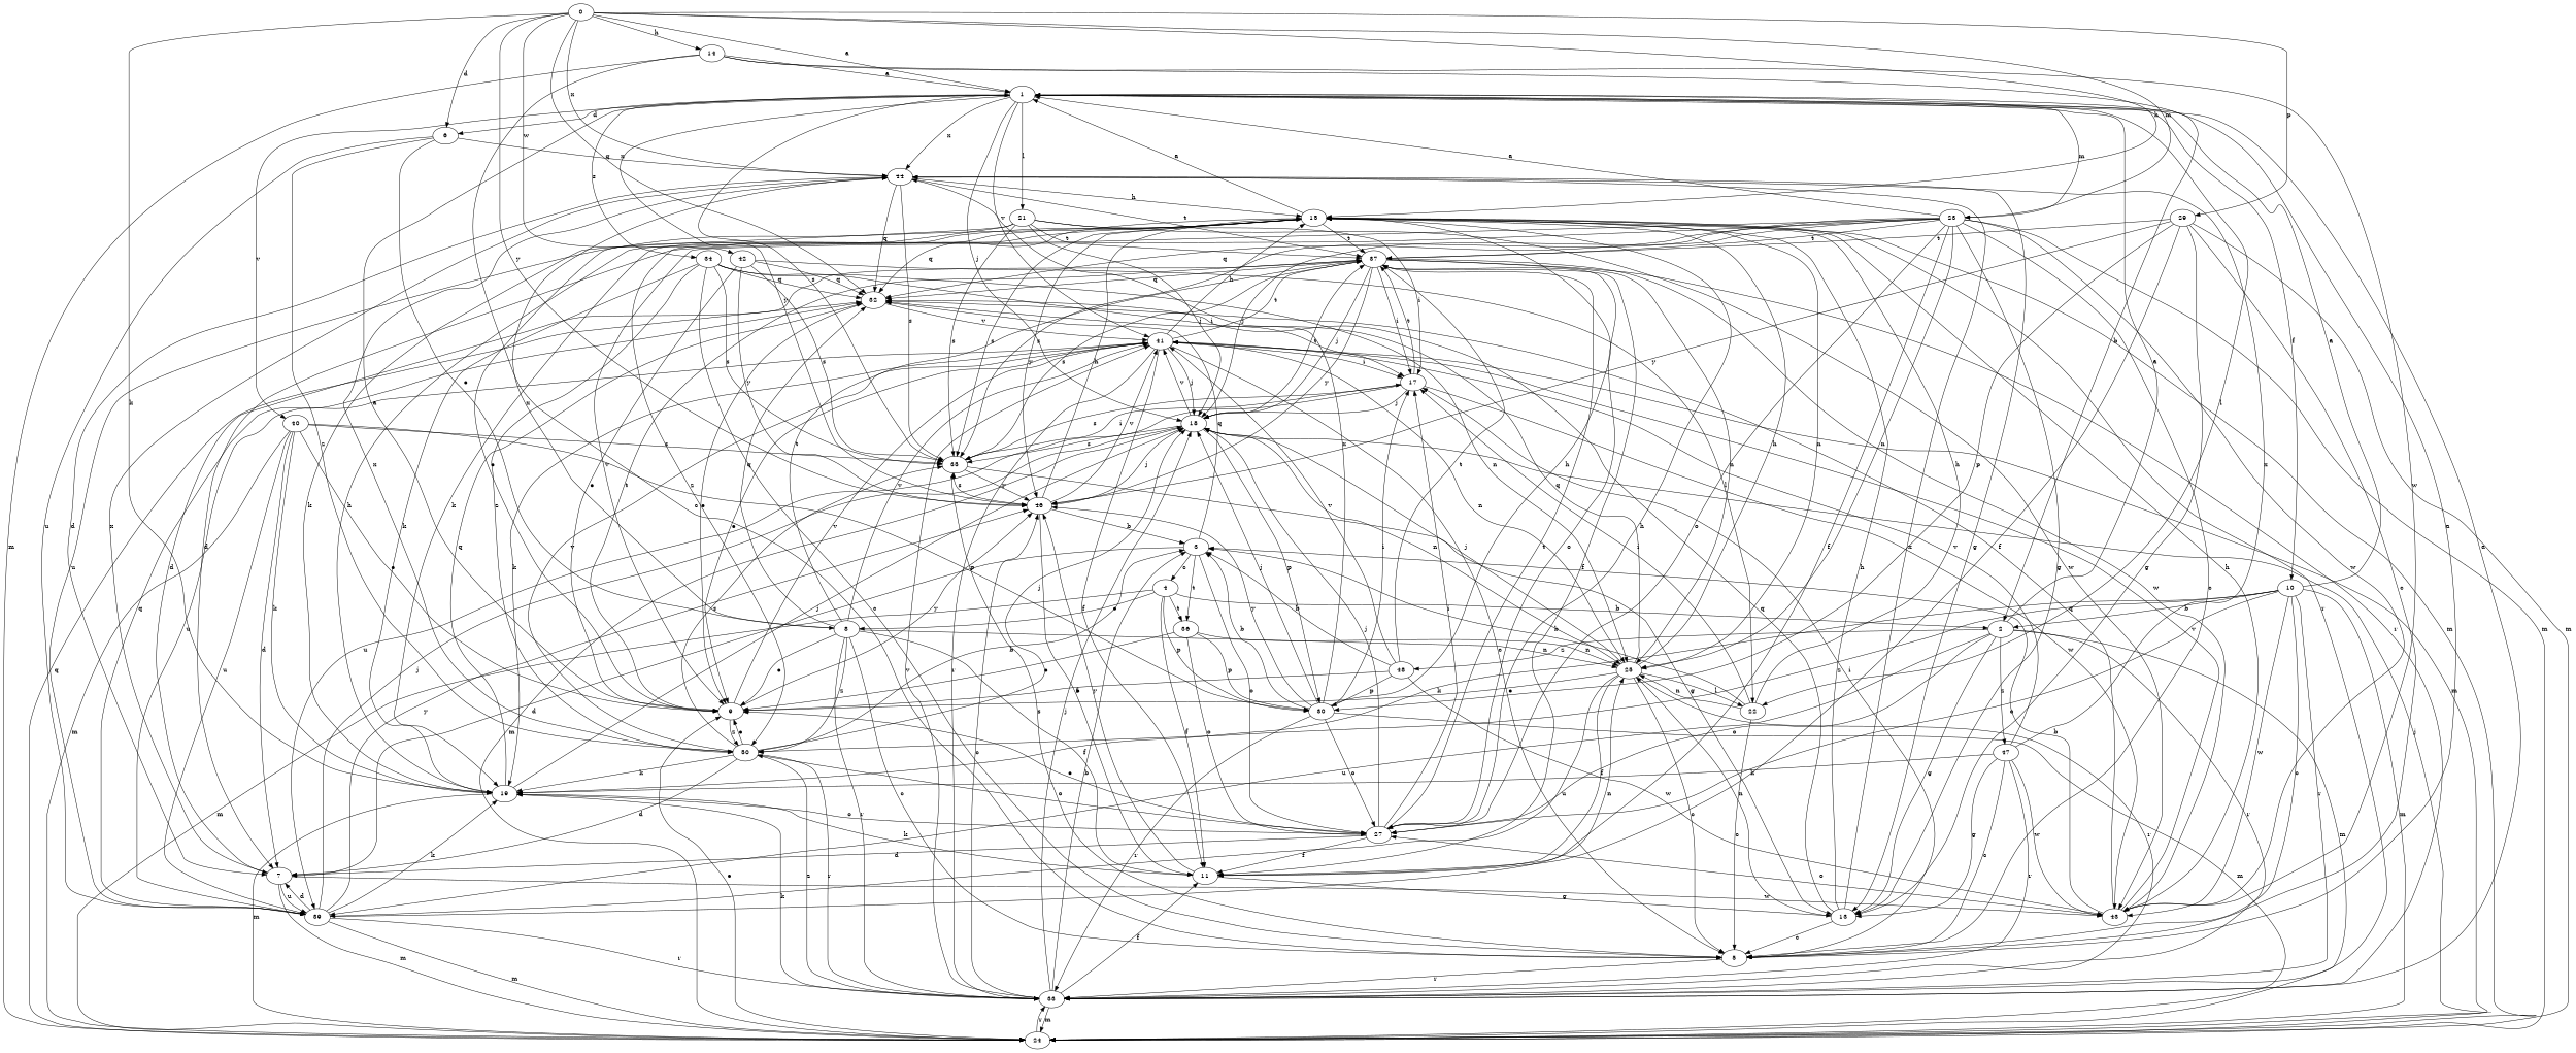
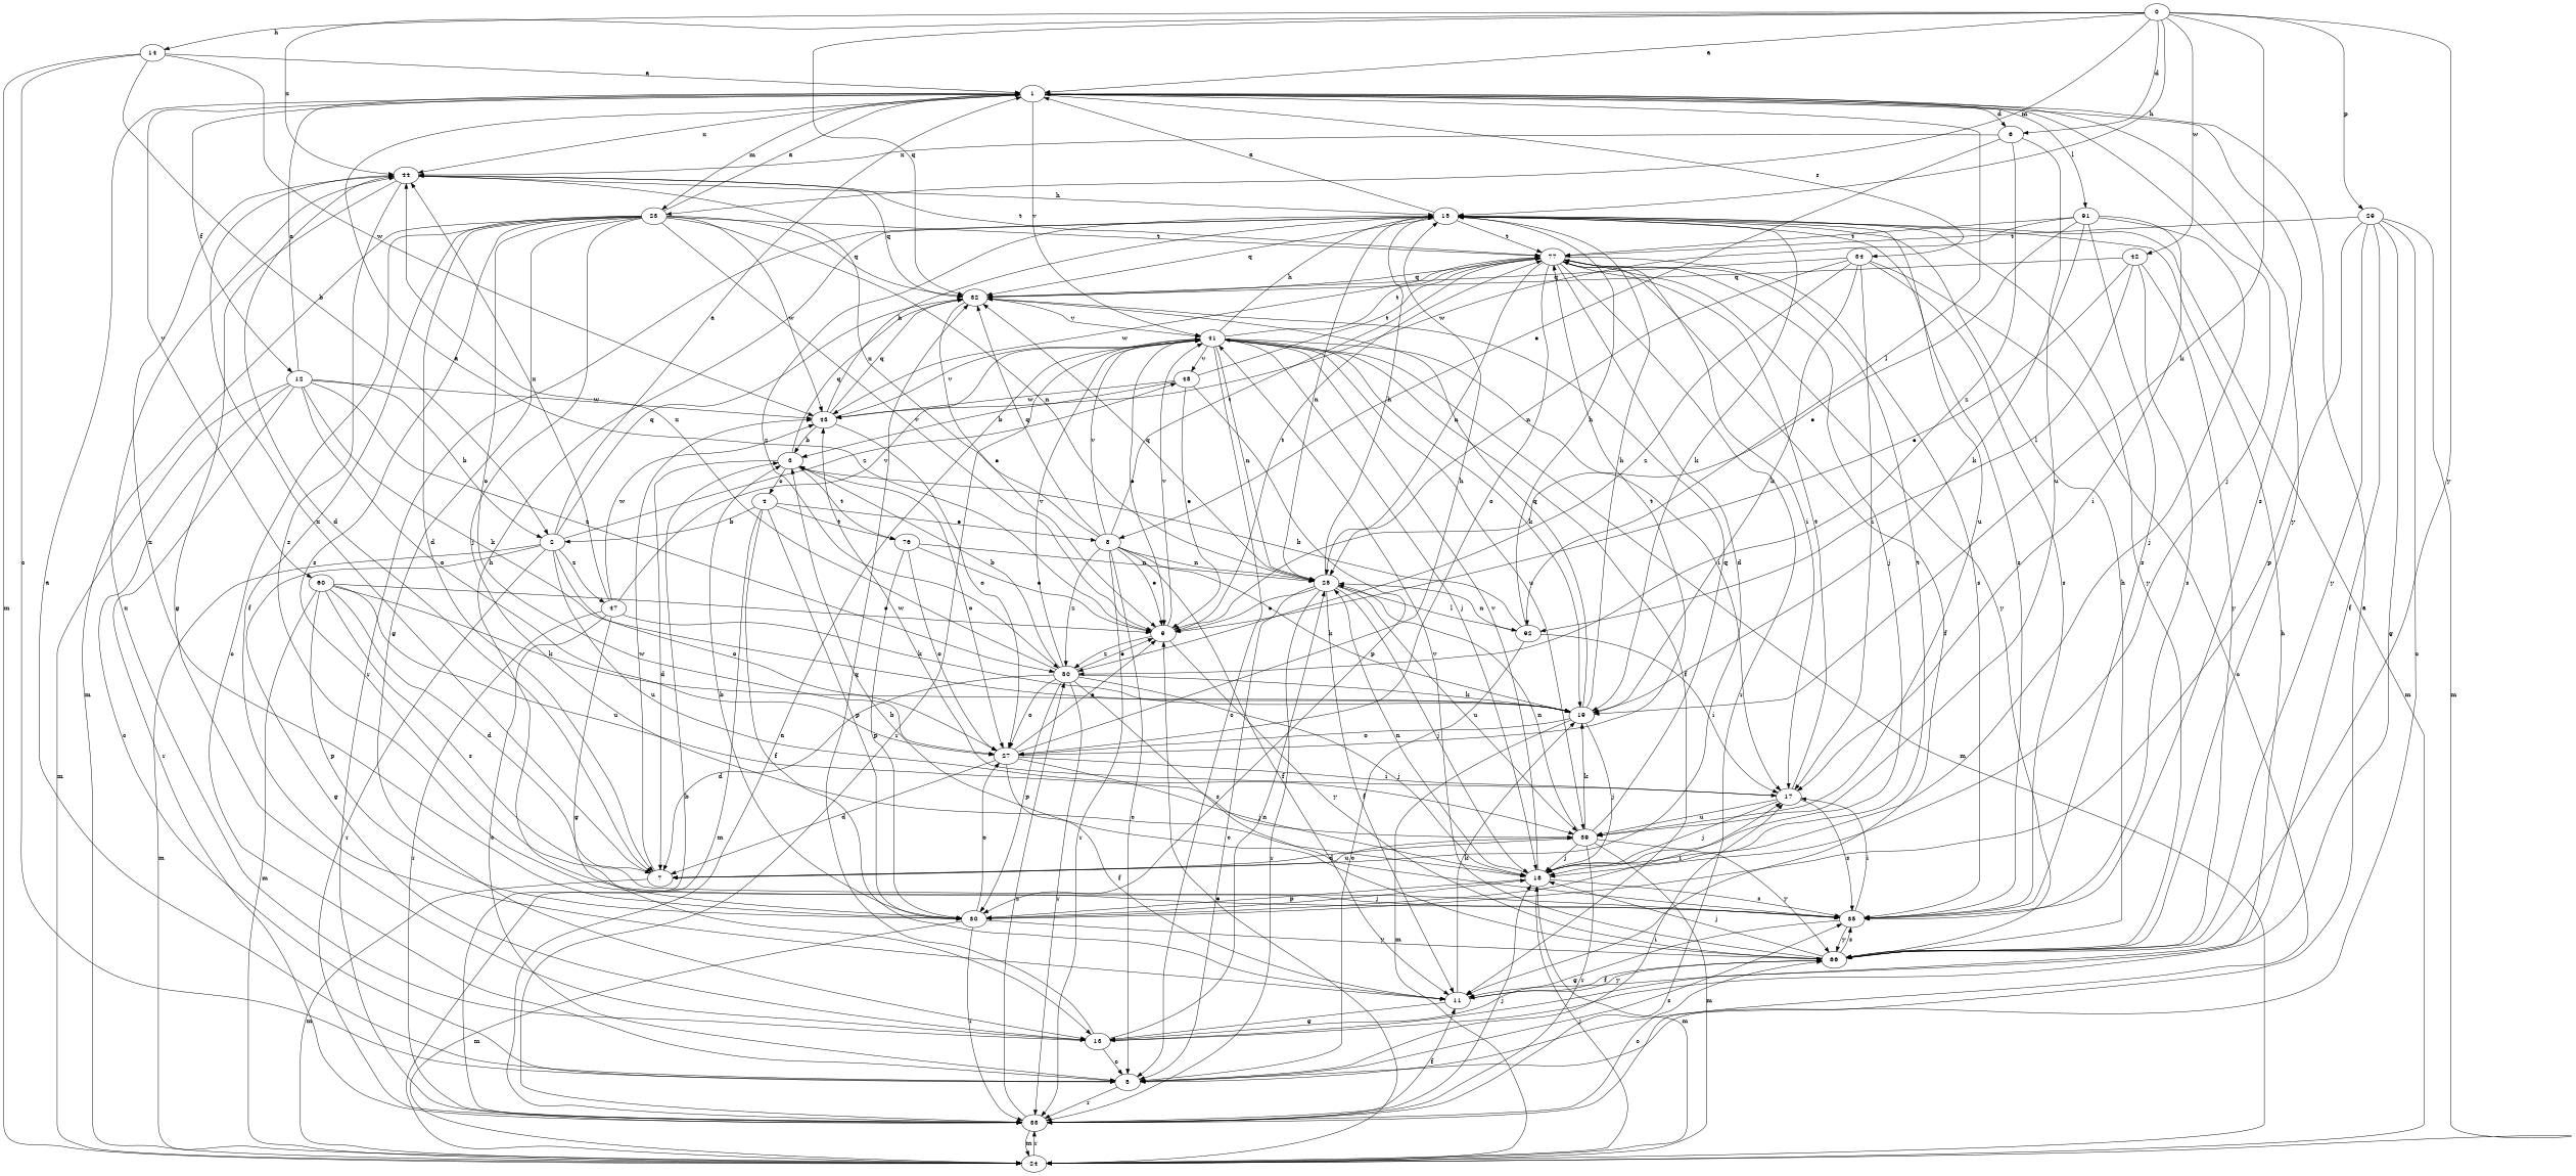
  strict digraph {
    0
    1
    6
    14
    15
    19
    23
    29
    32
    42
    44
-   46
-   10
+   46 [label=66]
+   10 [label=12]
    18
-   21
-   22
+   21 [label=91]
+   22 [label=92]
    34
    35
-   40
+   40 [label=60]
    41
    39
    8
    50
    2
    24
    5
    43
    33
    25
-   37
+   37 [label=77]
    27
    13
    7
    11
    9
    30
    3
    17
    47
    48
    4
-   36
+   36 [label=76]
    0 -> 1 [label=a]
    0 -> 6 [label=d]
    0 -> 14 [label=h]
    0 -> 15 [label=h]
    0 -> 19 [label=k]
    0 -> 23 [label=m]
    0 -> 29 [label=p]
    0 -> 32 [label=q]
    0 -> 42 [label=w]
    0 -> 44 [label=x]
    0 -> 46 [label=y]
    1 -> 6 [label=d]
    1 -> 23 [label=m]
    1 -> 44 [label=x]
    1 -> 46 [label=y]
    1 -> 10 [label=f]
    1 -> 18 [label=j]
    1 -> 21 [label=l]
    1 -> 22 [label=l]
    1 -> 34 [label=s]
    1 -> 35 [label=s]
    1 -> 40 [label=v]
    1 -> 41 [label=v]
    6 -> 44 [label=x]
    6 -> 39 [label=u]
    6 -> 8 [label=e]
    6 -> 50 [label=z]
    14 -> 1 [label=a]
    14 -> 2 [label=b]
    14 -> 24 [label=m]
    14 -> 5 [label=c]
    14 -> 43 [label=w]
    15 -> 1 [label=a]
    15 -> 19 [label=k]
    15 -> 32 [label=q]
    15 -> 46 [label=y]
    15 -> 35 [label=s]
    15 -> 39 [label=u]
    15 -> 50 [label=z]
    15 -> 24 [label=m]
    15 -> 33 [label=r]
    15 -> 25 [label=n]
    15 -> 37 [label=t]
    19 -> 15 [label=h]
    19 -> 32 [label=q]
    19 -> 18 [label=j]
    19 -> 24 [label=m]
    19 -> 27 [label=o]
    23 -> 1 [label=a]
    23 -> 32 [label=q]
    23 -> 18 [label=j]
    23 -> 35 [label=s]
    23 -> 24 [label=m]
    23 -> 5 [label=c]
    23 -> 43 [label=w]
    23 -> 25 [label=n]
    23 -> 37 [label=t]
    23 -> 27 [label=o]
    23 -> 13 [label=g]
    23 -> 7 [label=d]
    23 -> 11 [label=f]
    23 -> 9 [label=v]
    29 -> 46 [label=y]
    29 -> 24 [label=m]
    29 -> 5 [label=c]
    29 -> 37 [label=t]
    29 -> 13 [label=g]
    29 -> 11 [label=f]
    29 -> 30 [label=p]
    32 -> 41 [label=v]
    32 -> 9 [label=e]
    42 -> 32 [label=q]
    42 -> 46 [label=y]
    42 -> 22 [label=l]
    42 -> 35 [label=s]
    42 -> 9 [label=e]
    44 -> 15 [label=h]
    44 -> 32 [label=q]
    44 -> 35 [label=s]
    44 -> 37 [label=t]
    44 -> 13 [label=g]
    44 -> 7 [label=d]
    46 -> 15 [label=h]
    46 -> 18 [label=j]
    46 -> 35 [label=s]
    46 -> 41 [label=v]
    46 -> 11 [label=f]
    46 -> 3 [label=b]
    10 -> 1 [label=a]
    10 -> 19 [label=k]
    10 -> 50 [label=z]
    10 -> 2 [label=b]
    10 -> 24 [label=m]
    10 -> 5 [label=c]
    10 -> 43 [label=w]
    10 -> 33 [label=r]
    10 -> 27 [label=o]
    18 -> 35 [label=s]
    18 -> 41 [label=v]
    18 -> 24 [label=m]
    18 -> 25 [label=n]
    18 -> 37 [label=t]
    18 -> 30 [label=p]
    21 -> 19 [label=k]
    21 -> 18 [label=j]
    21 -> 35 [label=s]
    21 -> 43 [label=w]
    21 -> 37 [label=t]
    21 -> 9 [label=e]
    21 -> 17 [label=i]
    22 -> 15 [label=h]
    22 -> 5 [label=c]
    22 -> 25 [label=n]
    22 -> 3 [label=b]
    22 -> 17 [label=i]
    34 -> 19 [label=k]
    34 -> 32 [label=q]
    34 -> 35 [label=s]
    34 -> 50 [label=z]
    34 -> 5 [label=c]
    34 -> 25 [label=n]
    34 -> 17 [label=i]
    35 -> 46 [label=y]
    35 -> 13 [label=g]
    35 -> 17 [label=i]
    40 -> 19 [label=k]
    40 -> 35 [label=s]
    40 -> 39 [label=u]
    40 -> 24 [label=m]
    40 -> 7 [label=d]
    40 -> 9 [label=e]
    40 -> 30 [label=p]
    41 -> 15 [label=h]
    41 -> 19 [label=k]
    41 -> 18 [label=j]
    41 -> 39 [label=u]
    41 -> 24 [label=m]
    41 -> 5 [label=c]
    41 -> 33 [label=r]
    41 -> 25 [label=n]
    41 -> 37 [label=t]
    41 -> 11 [label=f]
    41 -> 9 [label=e]
    41 -> 17 [label=i]
    39 -> 19 [label=k]
    39 -> 32 [label=q]
    39 -> 46 [label=y]
    39 -> 18 [label=j]
    39 -> 24 [label=m]
    39 -> 33 [label=r]
    39 -> 25 [label=n]
    39 -> 7 [label=d]
    8 -> 32 [label=q]
    8 -> 44 [label=x]
    8 -> 41 [label=v]
    8 -> 50 [label=z]
    8 -> 5 [label=c]
    8 -> 33 [label=r]
    8 -> 25 [label=n]
    8 -> 37 [label=t]
    8 -> 11 [label=f]
    8 -> 9 [label=e]
    50 -> 19 [label=k]
    50 -> 44 [label=x]
    50 -> 18 [label=j]
    50 -> 35 [label=s]
    50 -> 41 [label=v]
    50 -> 33 [label=r]
    50 -> 27 [label=o]
    50 -> 7 [label=d]
    50 -> 9 [label=e]
+   50 -> 30 [label=p]
    50 -> 3 [label=b]
    2 -> 1 [label=a]
    2 -> 39 [label=u]
    2 -> 24 [label=m]
    2 -> 33 [label=r]
    2 -> 27 [label=o]
    2 -> 13 [label=g]
    2 -> 47 [label=z]
    2 -> 48 [label=z]
-   24 -> 32 [label=q]
+   2 -> 32 [label=q]
    24 -> 18 [label=j]
    24 -> 33 [label=r]
    24 -> 9 [label=e]
    5 -> 1 [label=a]
    5 -> 35 [label=s]
    5 -> 33 [label=r]
    5 -> 17 [label=i]
    43 -> 15 [label=h]
    43 -> 32 [label=q]
    43 -> 41 [label=v]
    43 -> 27 [label=o]
    43 -> 3 [label=b]
    33 -> 1 [label=a]
-   33 -> 19 [label=k]
+   8 -> 19 [label=k]
    33 -> 46 [label=c]
    33 -> 18 [label=j]
-   33 -> 41 [label=v]
+   33 -> 41 [label=a]
    33 -> 50 [label=z]
    33 -> 24 [label=m]
    33 -> 11 [label=f]
    33 -> 3 [label=b]
    25 -> 15 [label=h]
    25 -> 32 [label=q]
    25 -> 18 [label=j]
    25 -> 22 [label=l]
    25 -> 39 [label=u]
    25 -> 5 [label=c]
    25 -> 33 [label=r]
    25 -> 11 [label=f]
    25 -> 9 [label=e]
    37 -> 32 [label=q]
    37 -> 46 [label=y]
    37 -> 18 [label=j]
    37 -> 35 [label=s]
    37 -> 43 [label=w]
    37 -> 33 [label=r]
    37 -> 25 [label=n]
    37 -> 27 [label=o]
    37 -> 7 [label=d]
    37 -> 11 [label=f]
    37 -> 17 [label=i]
    27 -> 15 [label=h]
    27 -> 18 [label=j]
    27 -> 37 [label=t]
    27 -> 7 [label=d]
    27 -> 11 [label=f]
    27 -> 9 [label=e]
    27 -> 17 [label=i]
    13 -> 15 [label=h]
    13 -> 32 [label=q]
    13 -> 44 [label=x]
    13 -> 5 [label=c]
    13 -> 25 [label=n]
    7 -> 44 [label=x]
    7 -> 39 [label=u]
    7 -> 24 [label=m]
    7 -> 43 [label=w]
    11 -> 19 [label=k]
    11 -> 46 [label=y]
    11 -> 13 [label=g]
    9 -> 1 [label=a]
    9 -> 46 [label=y]
    9 -> 41 [label=v]
    9 -> 50 [label=z]
    9 -> 37 [label=t]
    30 -> 15 [label=h]
    30 -> 44 [label=x]
    30 -> 46 [label=y]
    30 -> 18 [label=j]
    30 -> 24 [label=m]
    30 -> 33 [label=r]
    30 -> 27 [label=o]
    30 -> 3 [label=b]
    30 -> 17 [label=i]
    3 -> 32 [label=q]
    3 -> 27 [label=o]
    3 -> 7 [label=d]
    3 -> 4 [label=c]
    3 -> 36 [label=t]
    17 -> 18 [label=j]
    17 -> 35 [label=s]
    17 -> 39 [label=u]
    17 -> 43 [label=w]
    17 -> 37 [label=t]
    47 -> 19 [label=k]
    47 -> 44 [label=x]
    47 -> 41 [label=v]
    47 -> 5 [label=c]
    47 -> 43 [label=w]
    47 -> 33 [label=r]
    47 -> 13 [label=g]
-   48 -> 41 [label=v]
+   41 -> 48 [label=v]
    48 -> 43 [label=w]
    48 -> 37 [label=t]
    48 -> 9 [label=e]
    48 -> 30 [label=p]
    48 -> 3 [label=b]
    4 -> 8 [label=e]
    4 -> 2 [label=b]
    4 -> 24 [label=m]
    4 -> 11 [label=f]
    4 -> 30 [label=p]
    4 -> 36 [label=t]
    36 -> 25 [label=n]
    36 -> 27 [label=o]
    36 -> 9 [label=e]
    36 -> 30 [label=p]
  }
